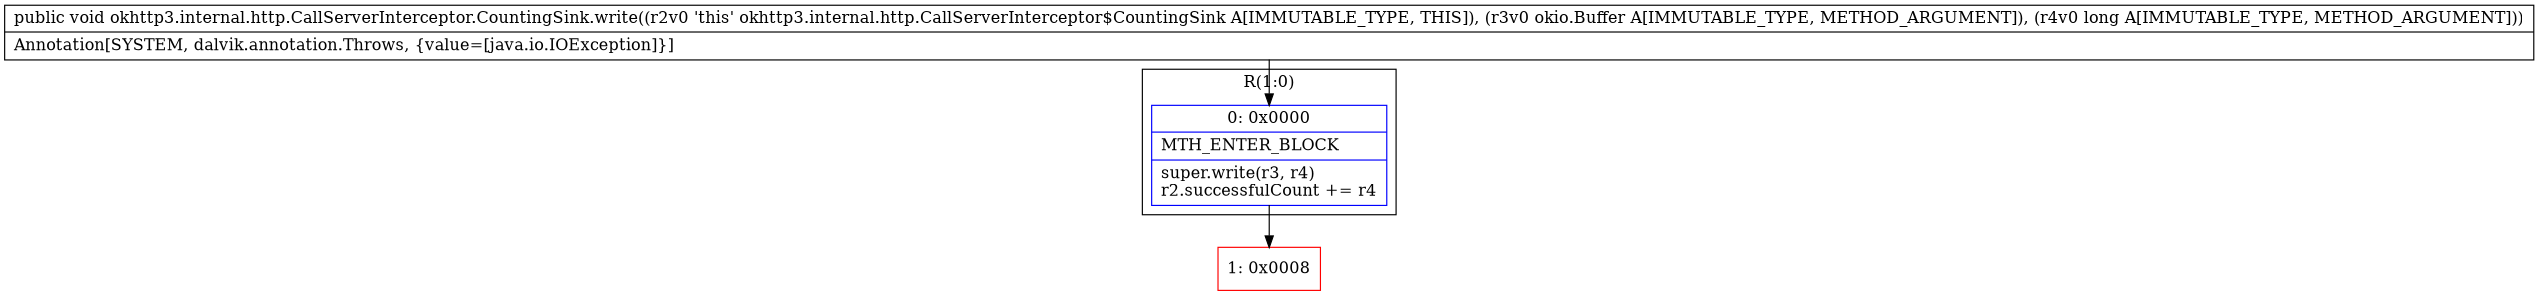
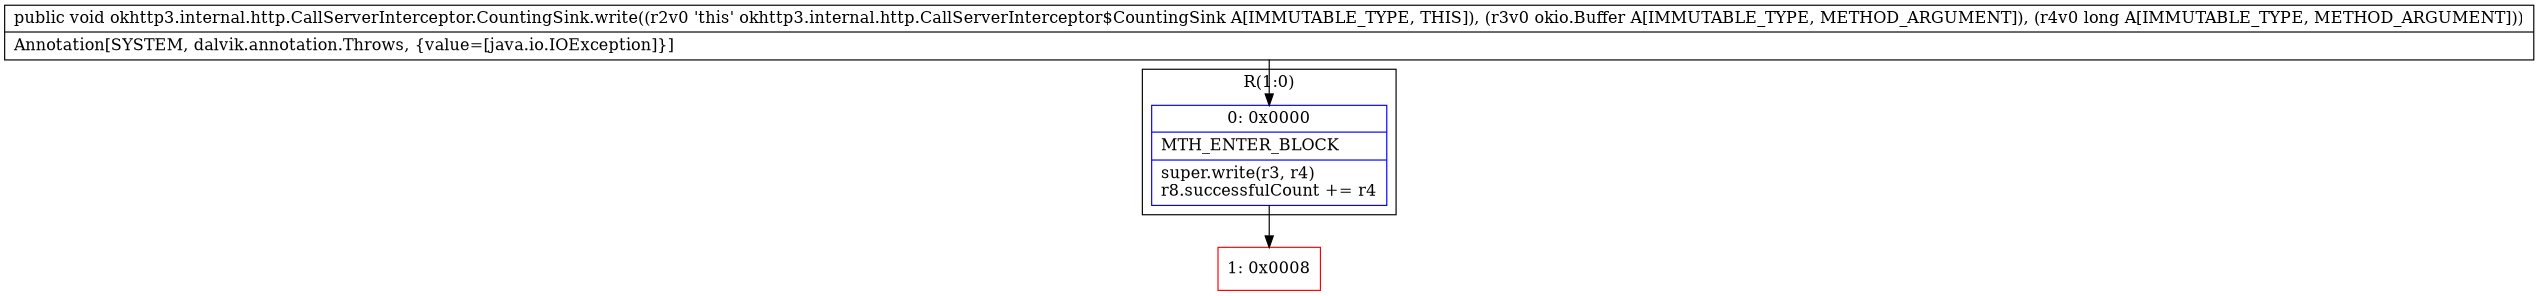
  digraph {
    node [shape=record]
-   n1 [color=blue label="{0\:\ 0x0000|MTH_ENTER_BLOCK\l|super.write(r3, r4)\lr2.successfulCount += r4\l}"]
+   n1 [color=blue label="{0\:\ 0x0000|MTH_ENTER_BLOCK\l|super.write(r3, r4)\lr8.successfulCount += r4\l}"]
    n2 [color=red label="{1\:\ 0x0008}"]
    n3 [label="{public void okhttp3.internal.http.CallServerInterceptor.CountingSink.write((r2v0 'this' okhttp3.internal.http.CallServerInterceptor$CountingSink A[IMMUTABLE_TYPE, THIS]), (r3v0 okio.Buffer A[IMMUTABLE_TYPE, METHOD_ARGUMENT]), (r4v0 long A[IMMUTABLE_TYPE, METHOD_ARGUMENT]))  | Annotation[SYSTEM, dalvik.annotation.Throws, \{value=[java.io.IOException]\}]\l}"]
    subgraph cluster_1 {
      label="R(1:0)"
      n1
    }
    n1 -> n2
    n3 -> n1
  }
